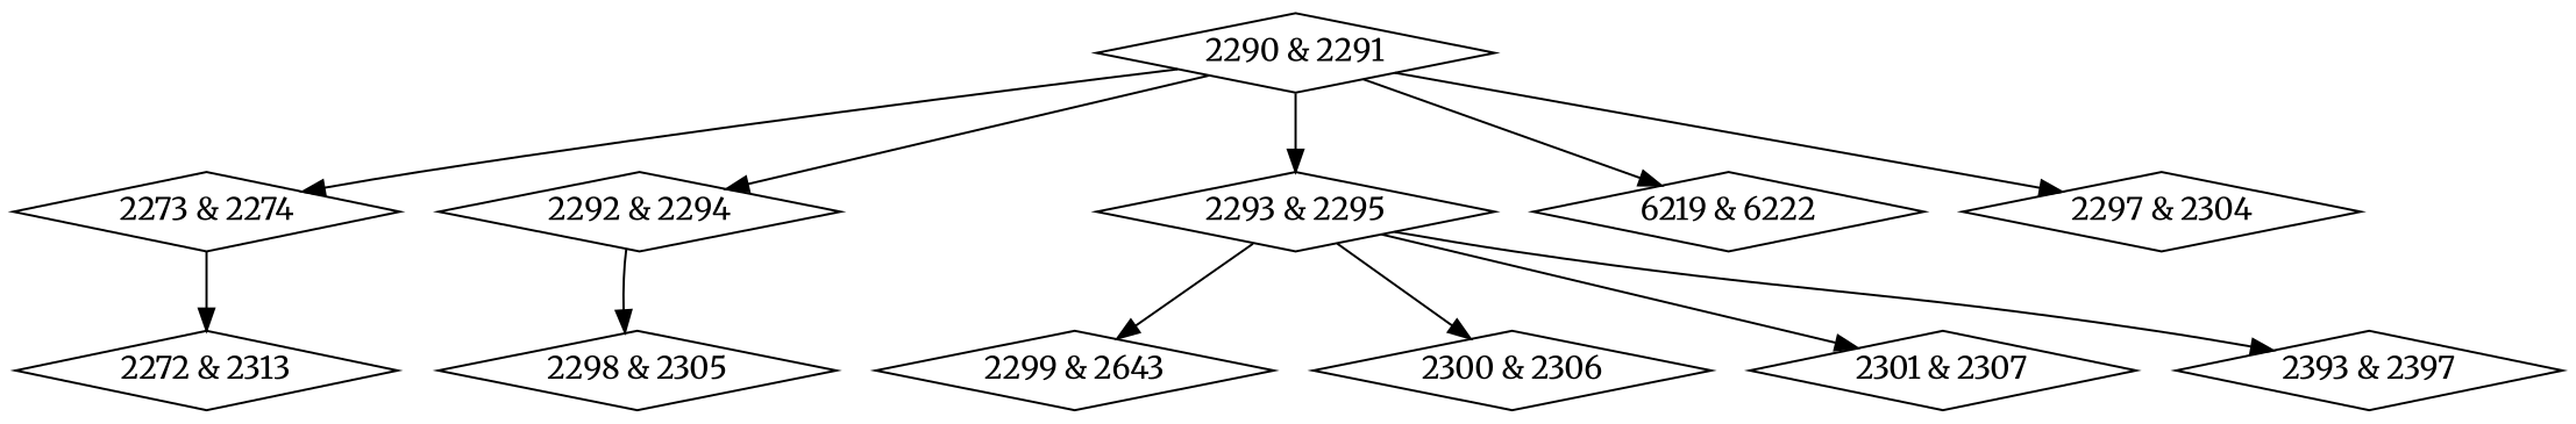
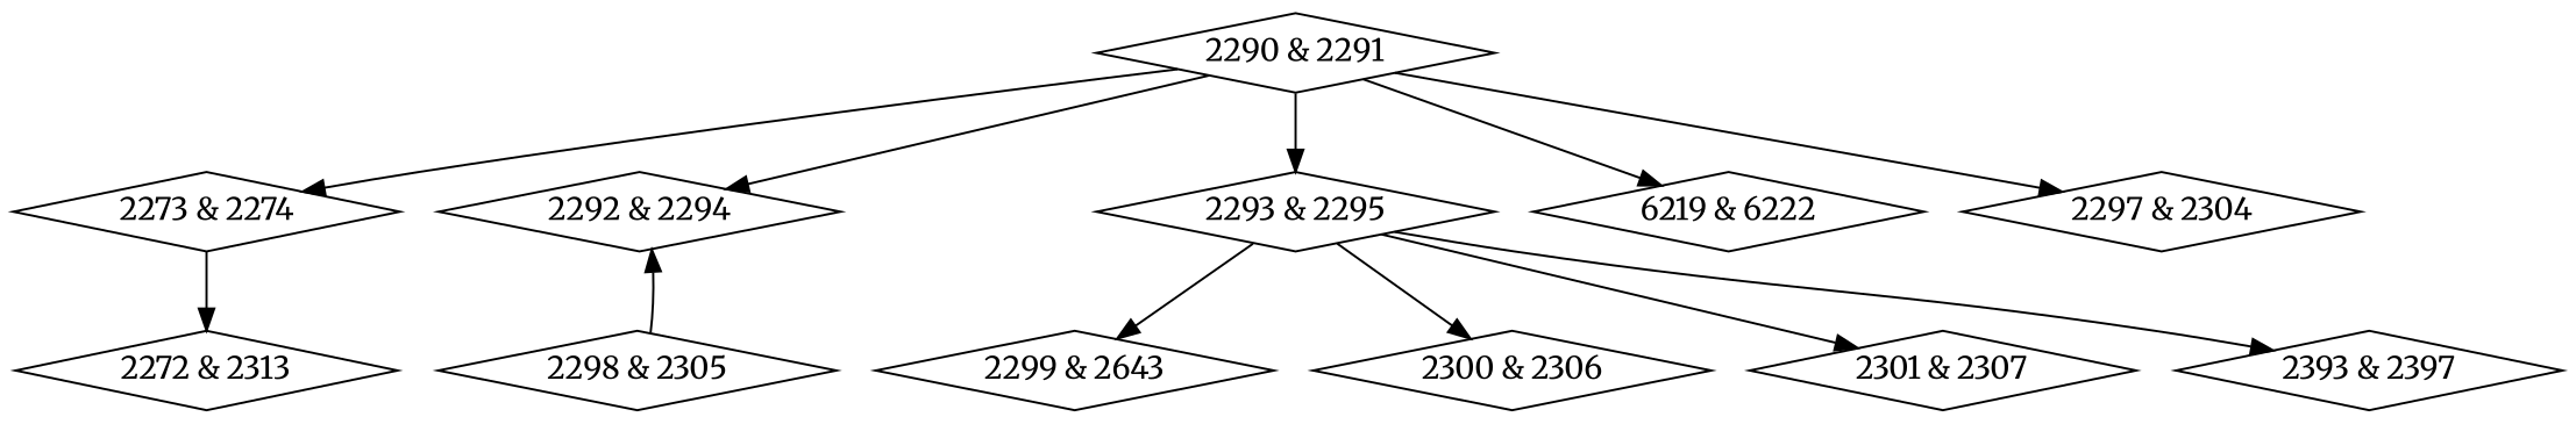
  digraph {
    fontname=Merriweather
    node [fontname=Merriweather shape=diamond]
    edge [fontname=Merriweather]
    n1 [label="2272 & 2313"]
    n2 [label="2273 & 2274"]
    n3 [label="2290 & 2291"]
    n4 [label="2292 & 2294"]
    n5 [label="2293 & 2295"]
    n6 [label="6219 & 6222"]
    n7 [label="2297 & 2304"]
    n8 [label="2298 & 2305"]
    n9 [label="2299 & 2643"]
    n10 [label="2300 & 2306"]
    n11 [label="2301 & 2307"]
    n12 [label="2393 & 2397"]
    n2 -> n1
    n3 -> n2
    n3 -> n4
    n3 -> n5
    n3 -> n6
    n3 -> n7
-   n4 -> n8
+   n8 -> n4
    n5 -> n9
    n5 -> n10
    n5 -> n11
    n5 -> n12
  }
